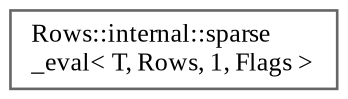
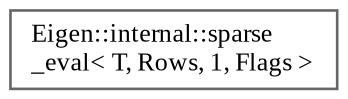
  digraph {
    rankdir=LR
    fontname="Liberation Serif"
-   n1 [color=grey40 fillcolor=white fontname="Liberation Serif" fontsize=10 height=0.2 label="Rows::internal::sparse\l_eval\< T, Rows, 1, Flags \>" shape=box style=filled width=0.4]
+   n1 [color=grey40 fillcolor=white fontname="Liberation Serif" fontsize=10 height=0.2 label="Eigen::internal::sparse\l_eval\< T, Rows, 1, Flags \>" shape=box style=filled width=0.4]
  }
